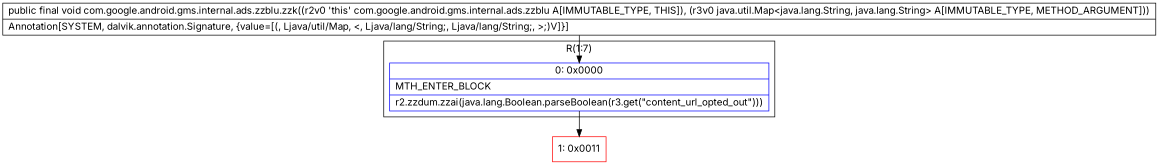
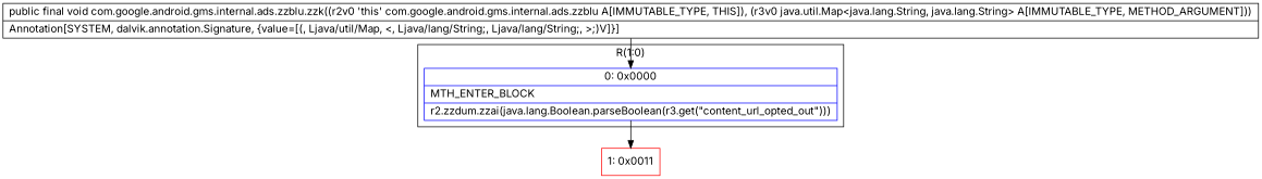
  digraph {
    fontname=Inter
    node [shape=record fontname=Inter]
    edge [fontname=Inter]
    n1 [color=blue label="{0\:\ 0x0000|MTH_ENTER_BLOCK\l|r2.zzdum.zzai(java.lang.Boolean.parseBoolean(r3.get(\"content_url_opted_out\")))\l}"]
    n2 [color=red label="{1\:\ 0x0011}"]
    n3 [label="{public final void com.google.android.gms.internal.ads.zzblu.zzk((r2v0 'this' com.google.android.gms.internal.ads.zzblu A[IMMUTABLE_TYPE, THIS]), (r3v0 java.util.Map\<java.lang.String, java.lang.String\> A[IMMUTABLE_TYPE, METHOD_ARGUMENT]))  | Annotation[SYSTEM, dalvik.annotation.Signature, \{value=[(, Ljava\/util\/Map, \<, Ljava\/lang\/String;, Ljava\/lang\/String;, \>;)V]\}]\l}"]
    subgraph cluster_1 {
-     label="R(1:7)"
+     label="R(1:0)"
      n1
    }
    n1 -> n2
    n3 -> n1
  }
